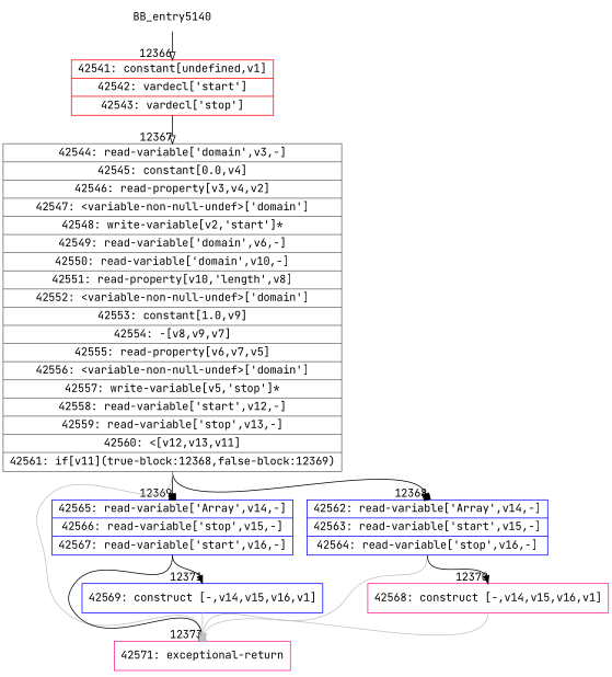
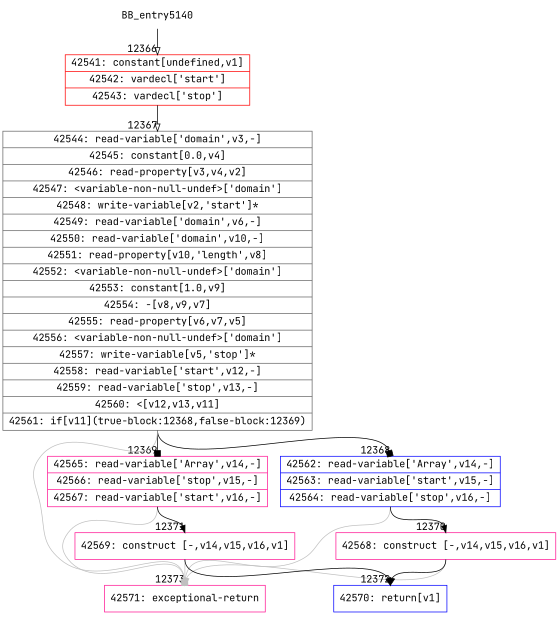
  digraph {
    fontname="JetBrains Mono"
    rankdir=TD
    node [color=blue fontname="JetBrains Mono" shape=record]
    edge [arrowhead=normal fontname="JetBrains Mono" headport=n tailport=s]
    n1 [label=BB_entry5140 shape=none]
    n2 [color=red label="{42541: constant[undefined,v1]|42542: vardecl['start']|42543: vardecl['stop']}"]
    n3 [color=gray40 label="{42544: read-variable['domain',v3,-]|42545: constant[0.0,v4]|42546: read-property[v3,v4,v2]|42547: \<variable-non-null-undef\>['domain']|42548: write-variable[v2,'start']*|42549: read-variable['domain',v6,-]|42550: read-variable['domain',v10,-]|42551: read-property[v10,'length',v8]|42552: \<variable-non-null-undef\>['domain']|42553: constant[1.0,v9]|42554: -[v8,v9,v7]|42555: read-property[v6,v7,v5]|42556: \<variable-non-null-undef\>['domain']|42557: write-variable[v5,'stop']*|42558: read-variable['start',v12,-]|42559: read-variable['stop',v13,-]|42560: \<[v12,v13,v11]|42561: if[v11](true-block:12368,false-block:12369)}"]
    n4 [label="{42562: read-variable['Array',v14,-]|42563: read-variable['start',v15,-]|42564: read-variable['stop',v16,-]}"]
-   n5 [label="{42565: read-variable['Array',v14,-]|42566: read-variable['stop',v15,-]|42567: read-variable['start',v16,-]}"]
+   n5 [color=deeppink label="{42565: read-variable['Array',v14,-]|42566: read-variable['stop',v15,-]|42567: read-variable['start',v16,-]}"]
    n6 [color=deeppink label="{42571: exceptional-return}"]
    n7 [color=deeppink label="{42568: construct [-,v14,v15,v16,v1]}"]
-   n8 [label="{42569: construct [-,v14,v15,v16,v1]}"]
+   n8 [color=deeppink label="{42569: construct [-,v14,v15,v16,v1]}"]
+   n9 [label="{42570: return[v1]}"]
    n1 -> n2 [arrowhead=onormal headlabel="    12366"]
    n2 -> n3 [arrowhead=onormal headlabel="      12367"]
    n3 -> n4 [arrowhead=box headlabel="      12368"]
    n3 -> n5 [arrowhead=box headlabel="      12369"]
    n3 -> n6 [arrowhead=box color=gray headlabel="      12373"]
    n4 -> n6 [color=gray]
    n4 -> n7 [headlabel="      12370"]
-   n5 -> n6 [arrowhead=box color=black]
+   n5 -> n6 [arrowhead=box color=gray]
    n5 -> n8 [headlabel="      12371"]
    n7 -> n6 [color=gray]
+   n7 -> n9 [headlabel="      12372"]
    n8 -> n6 [arrowhead=box color=gray]
+   n8 -> n9
  }
